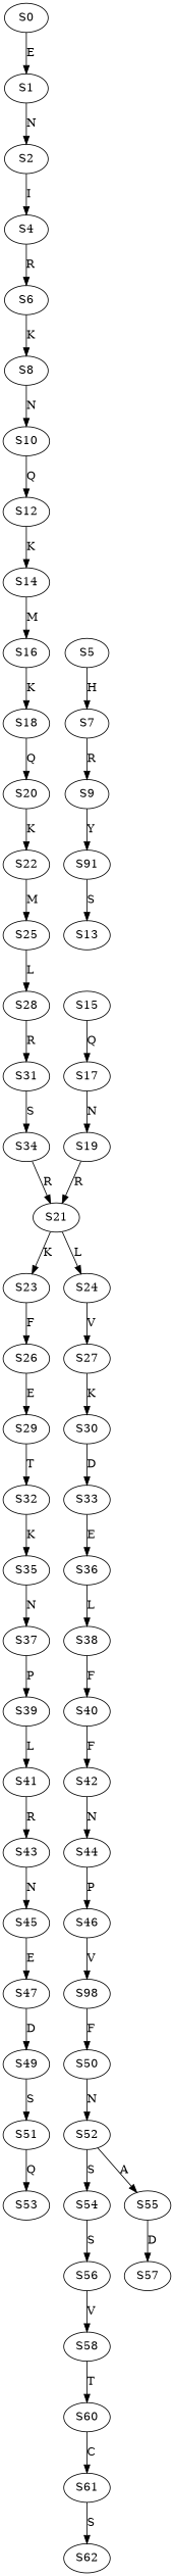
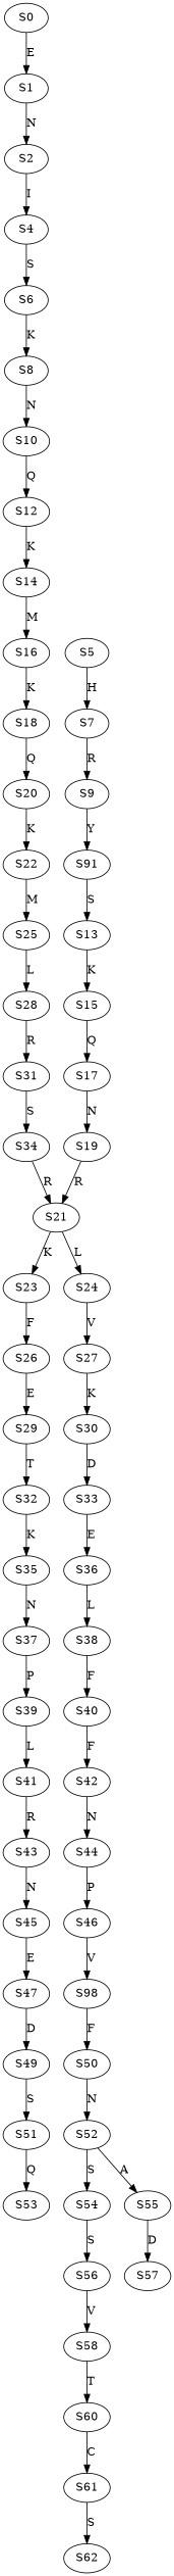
  strict digraph {
    S0
    S1
    S2
    S4
    S6
    S5
    S7
    S8
    S9
    S10
    n11 [label=S91]
    S12
    S13
    S14
    S15
    S16
    S17
    S18
    S19
    S20
    S21
    S22
    S23
    S24
    S25
    S26
    S27
    S28
    S29
    S30
    S31
    S32
    S33
    S34
    S35
    S36
    S37
    S38
    S39
    S40
    S41
    S42
    S43
    S44
    S45
    S46
    S47
    n48 [label=S98]
    S49
    S50
    S51
    S52
    S53
    S54
    S55
    S56
    S57
    S58
    S60
    S61
    S62
    S0 -> S1 [label=E]
    S1 -> S2 [label=N]
    S2 -> S4 [label=I]
-   S4 -> S6 [label=R]
+   S4 -> S6 [label=S]
    S6 -> S8 [label=K]
    S5 -> S7 [label=H]
    S7 -> S9 [label=R]
    S8 -> S10 [label=N]
    S9 -> n11 [label=Y]
    S10 -> S12 [label=Q]
    n11 -> S13 [label=S]
    S12 -> S14 [label=K]
+   S13 -> S15 [label=K]
    S14 -> S16 [label=M]
    S15 -> S17 [label=Q]
    S16 -> S18 [label=K]
    S17 -> S19 [label=N]
    S18 -> S20 [label=Q]
    S19 -> S21 [label=R]
    S20 -> S22 [label=K]
    S21 -> S23 [label=K]
    S21 -> S24 [label=L]
    S22 -> S25 [label=M]
    S23 -> S26 [label=F]
    S24 -> S27 [label=V]
    S25 -> S28 [label=L]
    S26 -> S29 [label=E]
    S27 -> S30 [label=K]
    S28 -> S31 [label=R]
    S29 -> S32 [label=T]
    S30 -> S33 [label=D]
    S31 -> S34 [label=S]
    S32 -> S35 [label=K]
    S33 -> S36 [label=E]
    S34 -> S21 [label=R]
    S35 -> S37 [label=N]
    S36 -> S38 [label=L]
    S37 -> S39 [label=P]
    S38 -> S40 [label=F]
    S39 -> S41 [label=L]
    S40 -> S42 [label=F]
    S41 -> S43 [label=R]
    S42 -> S44 [label=N]
    S43 -> S45 [label=N]
    S44 -> S46 [label=P]
    S45 -> S47 [label=E]
    S46 -> n48 [label=V]
    S47 -> S49 [label=D]
    n48 -> S50 [label=F]
    S49 -> S51 [label=S]
    S50 -> S52 [label=N]
    S51 -> S53 [label=Q]
    S52 -> S54 [label=S]
    S52 -> S55 [label=A]
    S54 -> S56 [label=S]
    S55 -> S57 [label=D]
    S56 -> S58 [label=V]
    S58 -> S60 [label=T]
    S60 -> S61 [label=C]
    S61 -> S62 [label=S]
  }
